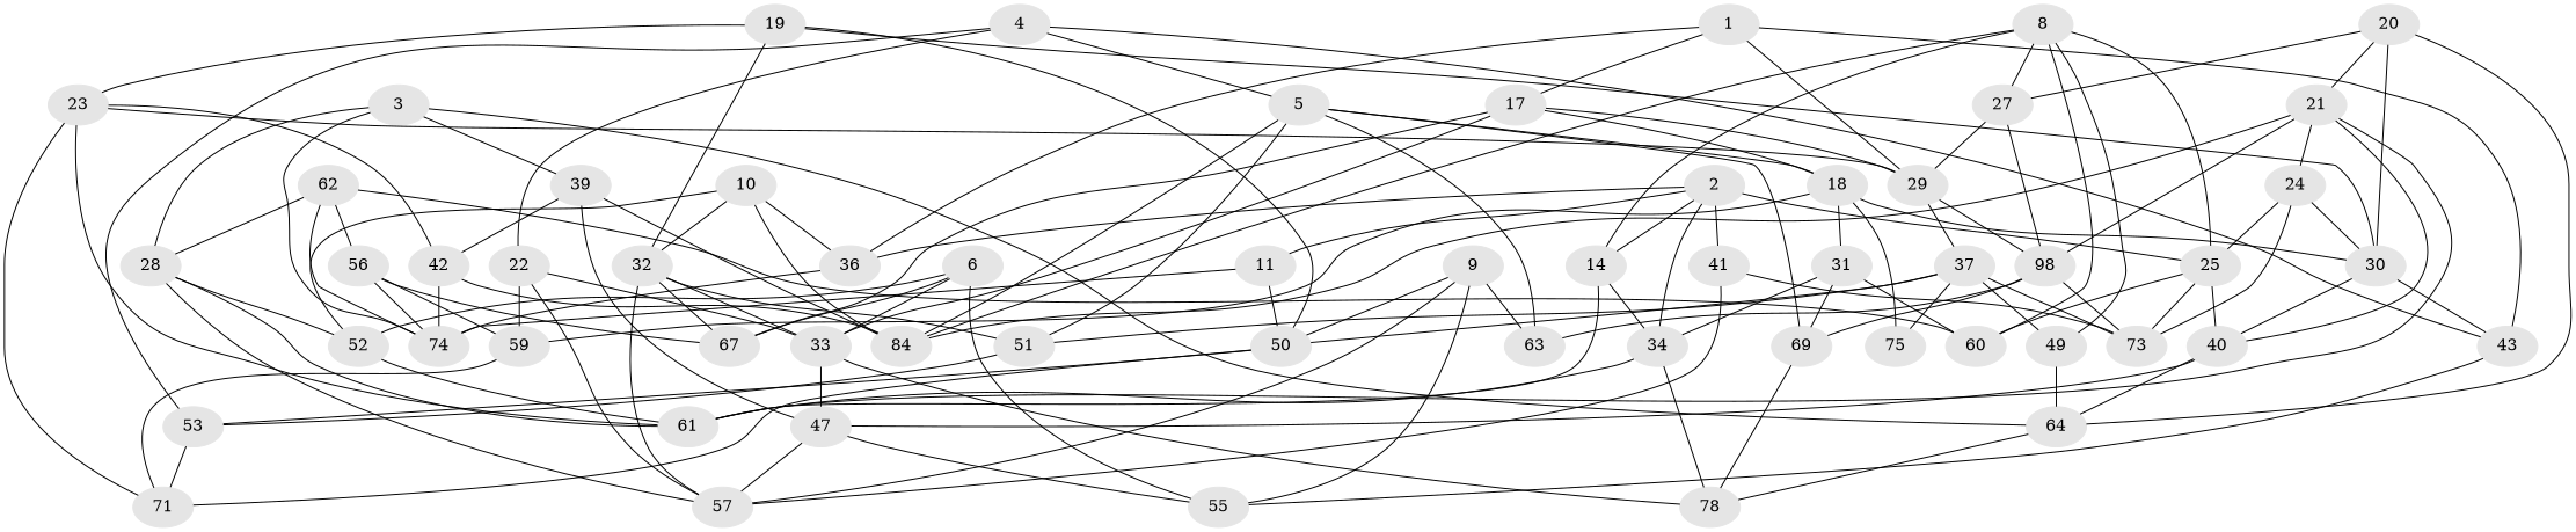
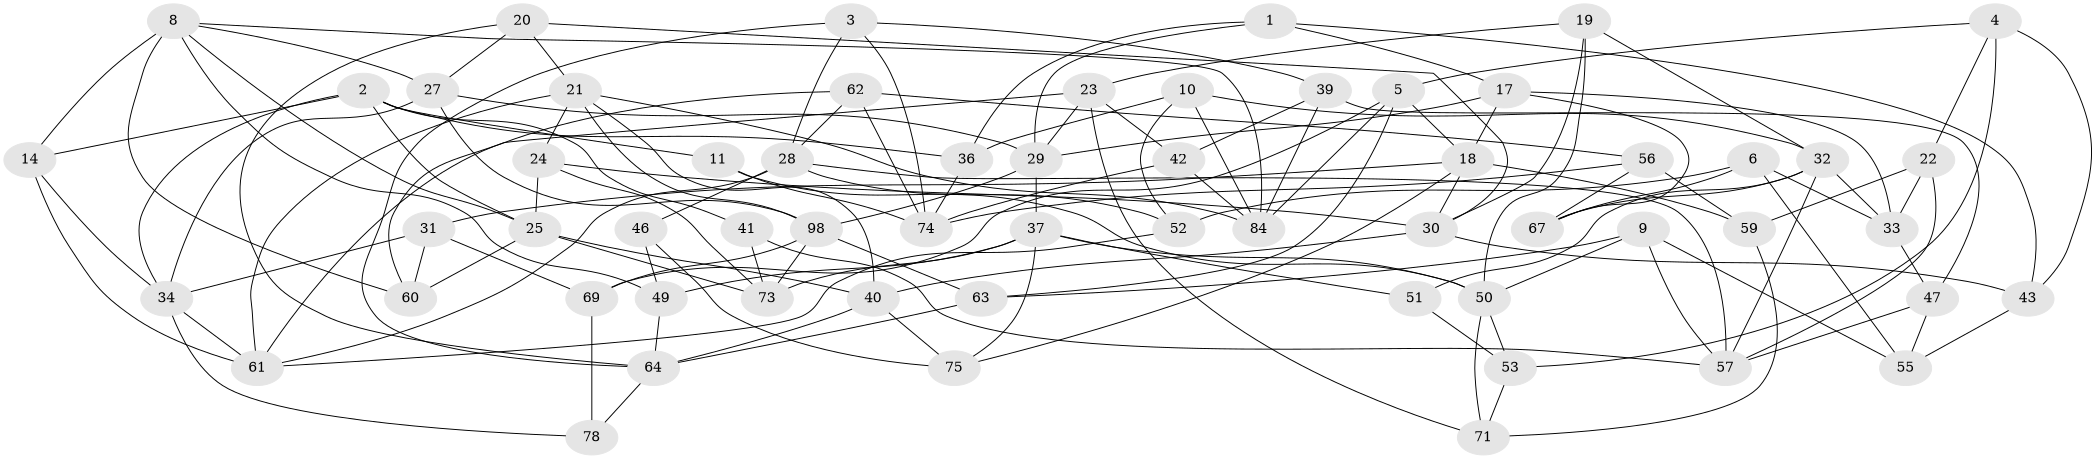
  graph {
    node [color=gray90 style=filled]
    17 [super="+81"]
    29 [super="+44"]
    18 [super="+38"]
    33 [super="+72"]
    67
    1
    36
    43
    n9 [label=98 super="+82"]
    37 [super="+70"]
    74 [super="+79"]
    55
    2 [super="+11"]
    n14 [label=11]
    14 [super="+16"]
    25 [super="+45"]
    34 [super="+76"]
    41
    50 [super="+83"]
    61 [super="+62"]
    60
    40 [super="+65"]
    73 [super="+80"]
    78
    57 [super="+68"]
    28 [super="+87"]
+   46
    52
    3
    39
    64 [super="+88"]
    84 [super="+85"]
    42
    47
    4 [super="+7"]
    5 [super="+35"]
    22
    53
    51
    63
    69
    59
    49
    75
    71
    30 [super="+86"]
    31 [super="+66"]
    6
    8 [super="+26"]
    27
    9
    32 [super="+89"]
    10
    n54 [label=62]
    56
    23 [super="+77"]
    19
    21 [super="+48"]
    24
    20
    17 -- 29
    17 -- 18
    17 -- 33
    17 -- 67
    29 -- n9
    29 -- 37
    18 -- 59
    18 -- 75
    18 -- 30
    18 -- 31
-   33 -- 78
    33 -- 47
    1 -- 17
    1 -- 29
    1 -- 36
    1 -- 43
    36 -- 74
    43 -- 55
    n9 -- 73
    n9 -- 63
    n9 -- 69
    37 -- 50
    37 -- 73
    37 -- 51
    37 -- 49
    37 -- 75
    2 -- 36
    2 -- n14
    2 -- 14
    2 -- 25
    2 -- 34
    2 -- 41
    n14 -- 74
    n14 -- 50
    14 -- 34
    14 -- 61
    25 -- 60
    25 -- 40
    25 -- 73
    34 -- 61
    34 -- 78
    41 -- 73
    41 -- 57
    50 -- 53
    50 -- 71
    40 -- 64
-   40 -- 47
+   40 -- 75
    28 -- 61
    28 -- 57
+   28 -- 46
    28 -- 52
+   46 -- 49
+   46 -- 75
    52 -- 61
    3 -- 74
    3 -- 28
    3 -- 39
    3 -- 64
    39 -- 84
    39 -- 42
    39 -- 47
    64 -- 78
    42 -- 74
    42 -- 84
    47 -- 55
    47 -- 57
    4 -- 43
    4 -- 5
    4 -- 22
    4 -- 53
    5 -- 18
    5 -- 84
-   5 -- 51
    5 -- 63
    5 -- 69
    22 -- 33
    22 -- 57
    22 -- 59
    53 -- 71
    51 -- 53
+   63 -- 64
    69 -- 78
    59 -- 71
    49 -- 64
    30 -- 43
    30 -- 40
    31 -- 34
    31 -- 60
    31 -- 69
    6 -- 33
    6 -- 67
    6 -- 55
    6 -- 52
    8 -- 14
    8 -- 25
    8 -- 60
    8 -- 84
    8 -- 49
    8 -- 27
    27 -- 29
    27 -- n9
+   27 -- 34
    9 -- 55
    9 -- 50
    9 -- 57
    9 -- 63
    32 -- 33
    32 -- 67
    32 -- 57
    32 -- 51
    10 -- 36
    10 -- 52
    10 -- 84
    10 -- 32
    n54 -- 74
    n54 -- 60
    n54 -- 28
    n54 -- 56
    56 -- 67
    56 -- 74
    56 -- 59
    23 -- 29
    23 -- 61
    23 -- 42
    23 -- 71
    19 -- 50
    19 -- 30
    19 -- 32
    19 -- 23
    21 -- n9
    21 -- 61
    21 -- 40
    21 -- 84
    21 -- 24
    24 -- 25
    24 -- 73
    24 -- 30
    20 -- 64
    20 -- 30
    20 -- 27
    20 -- 21
  }
